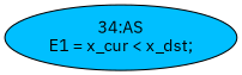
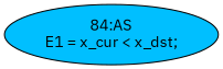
  strict digraph {
    rankdir=LR
    fontname="IBM Plex Sans"
-   n1 [ast="<pyverilog.vparser.ast.Assign object at 0x7fdf564d1690>" def_var="['E1']" fillcolor=deepskyblue label="34:AS\nE1 = x_cur < x_dst;" statements="[]" style=filled typ=Assign use_var="['x_cur', 'x_dst']" fontname="IBM Plex Sans"]
+   n1 [ast="<pyverilog.vparser.ast.Assign object at 0x7fdf564d1690>" def_var="['E1']" fillcolor=deepskyblue label="84:AS\nE1 = x_cur < x_dst;" statements="[]" style=filled typ=Assign use_var="['x_cur', 'x_dst']" fontname="IBM Plex Sans"]
  }
